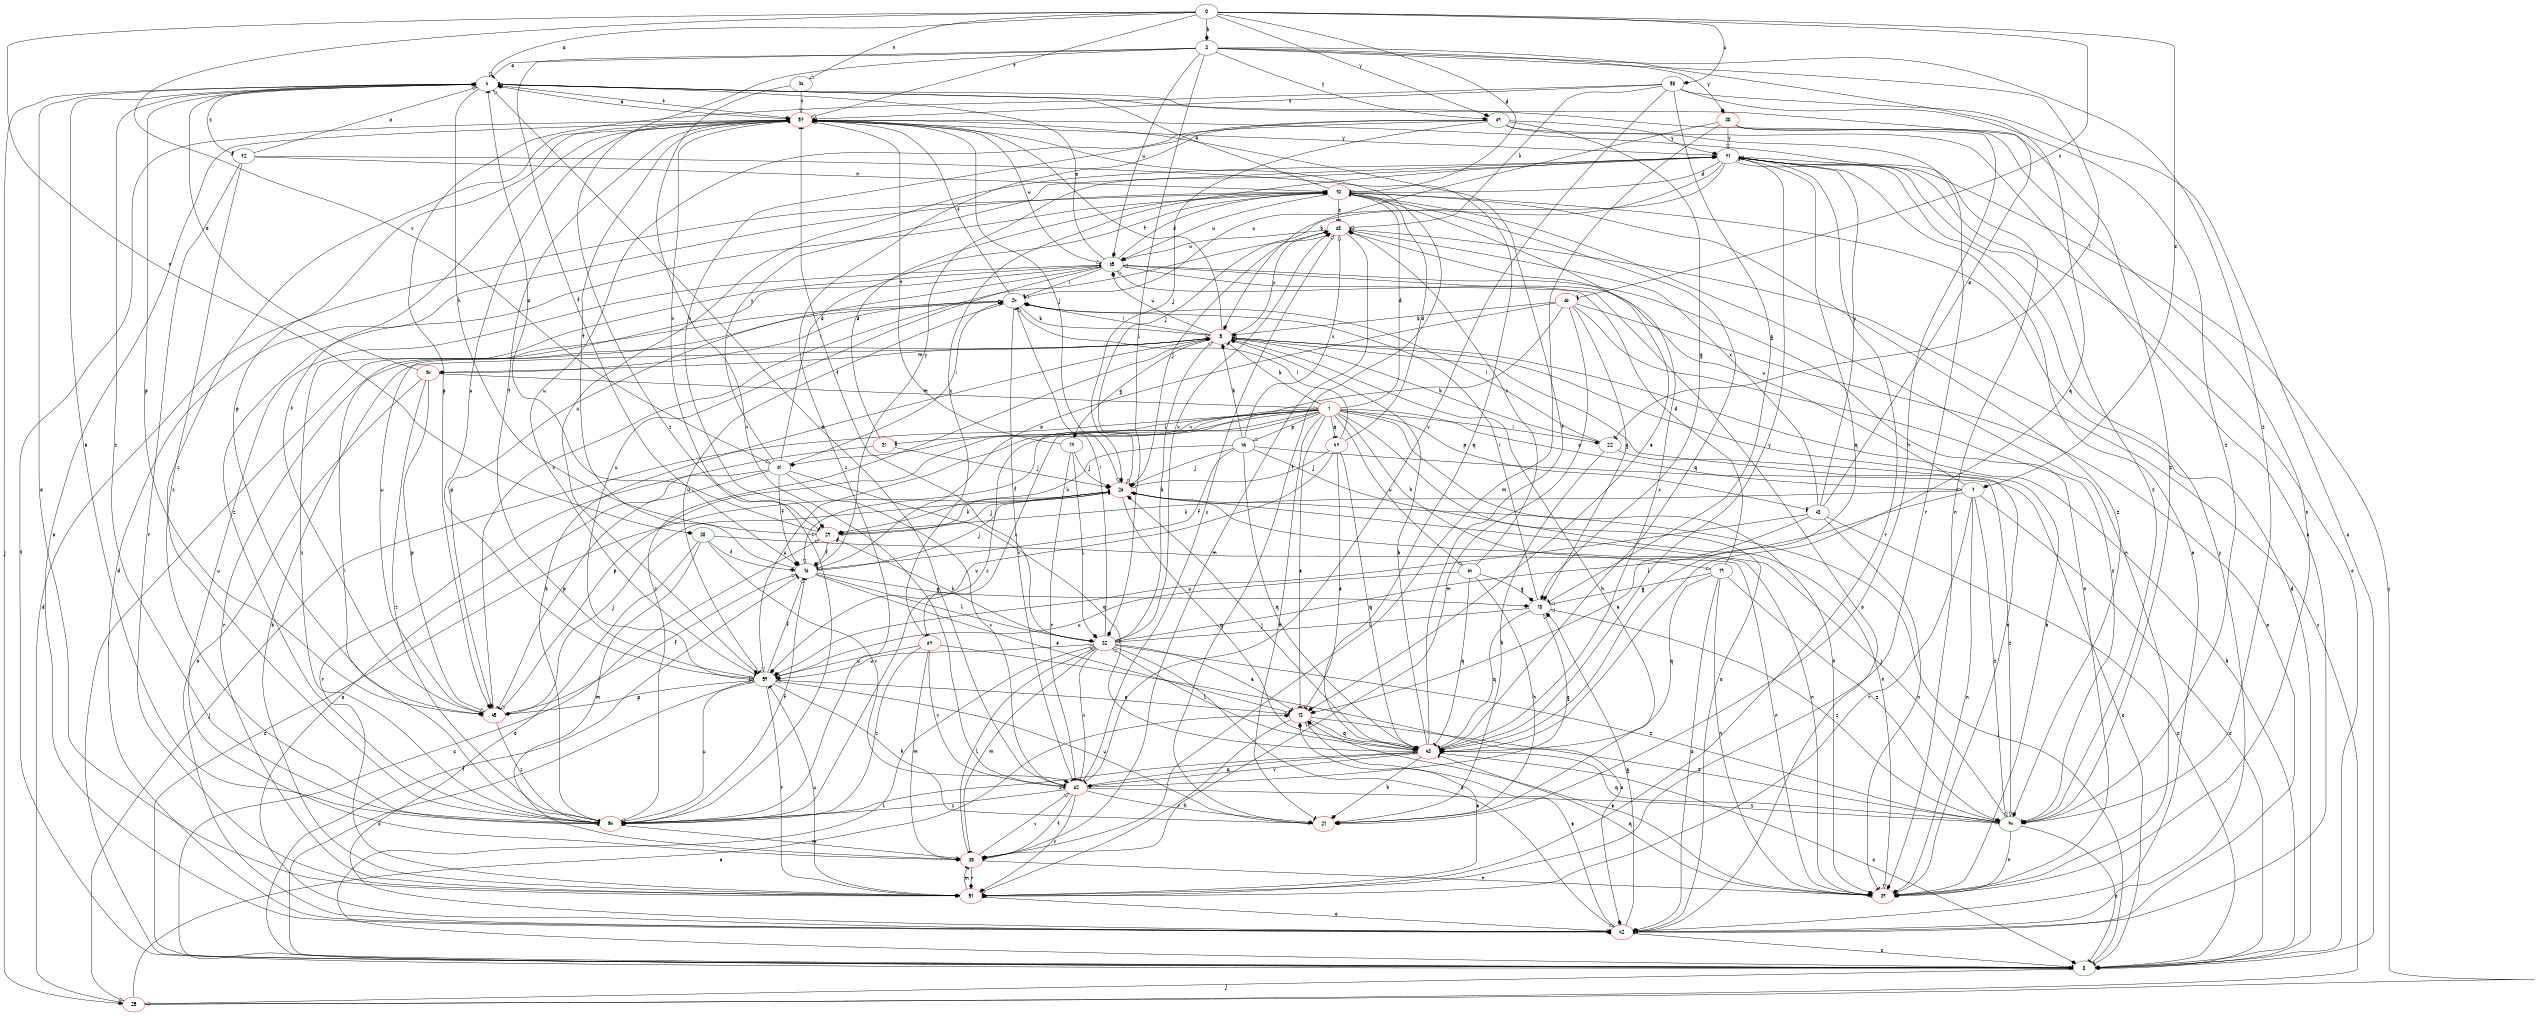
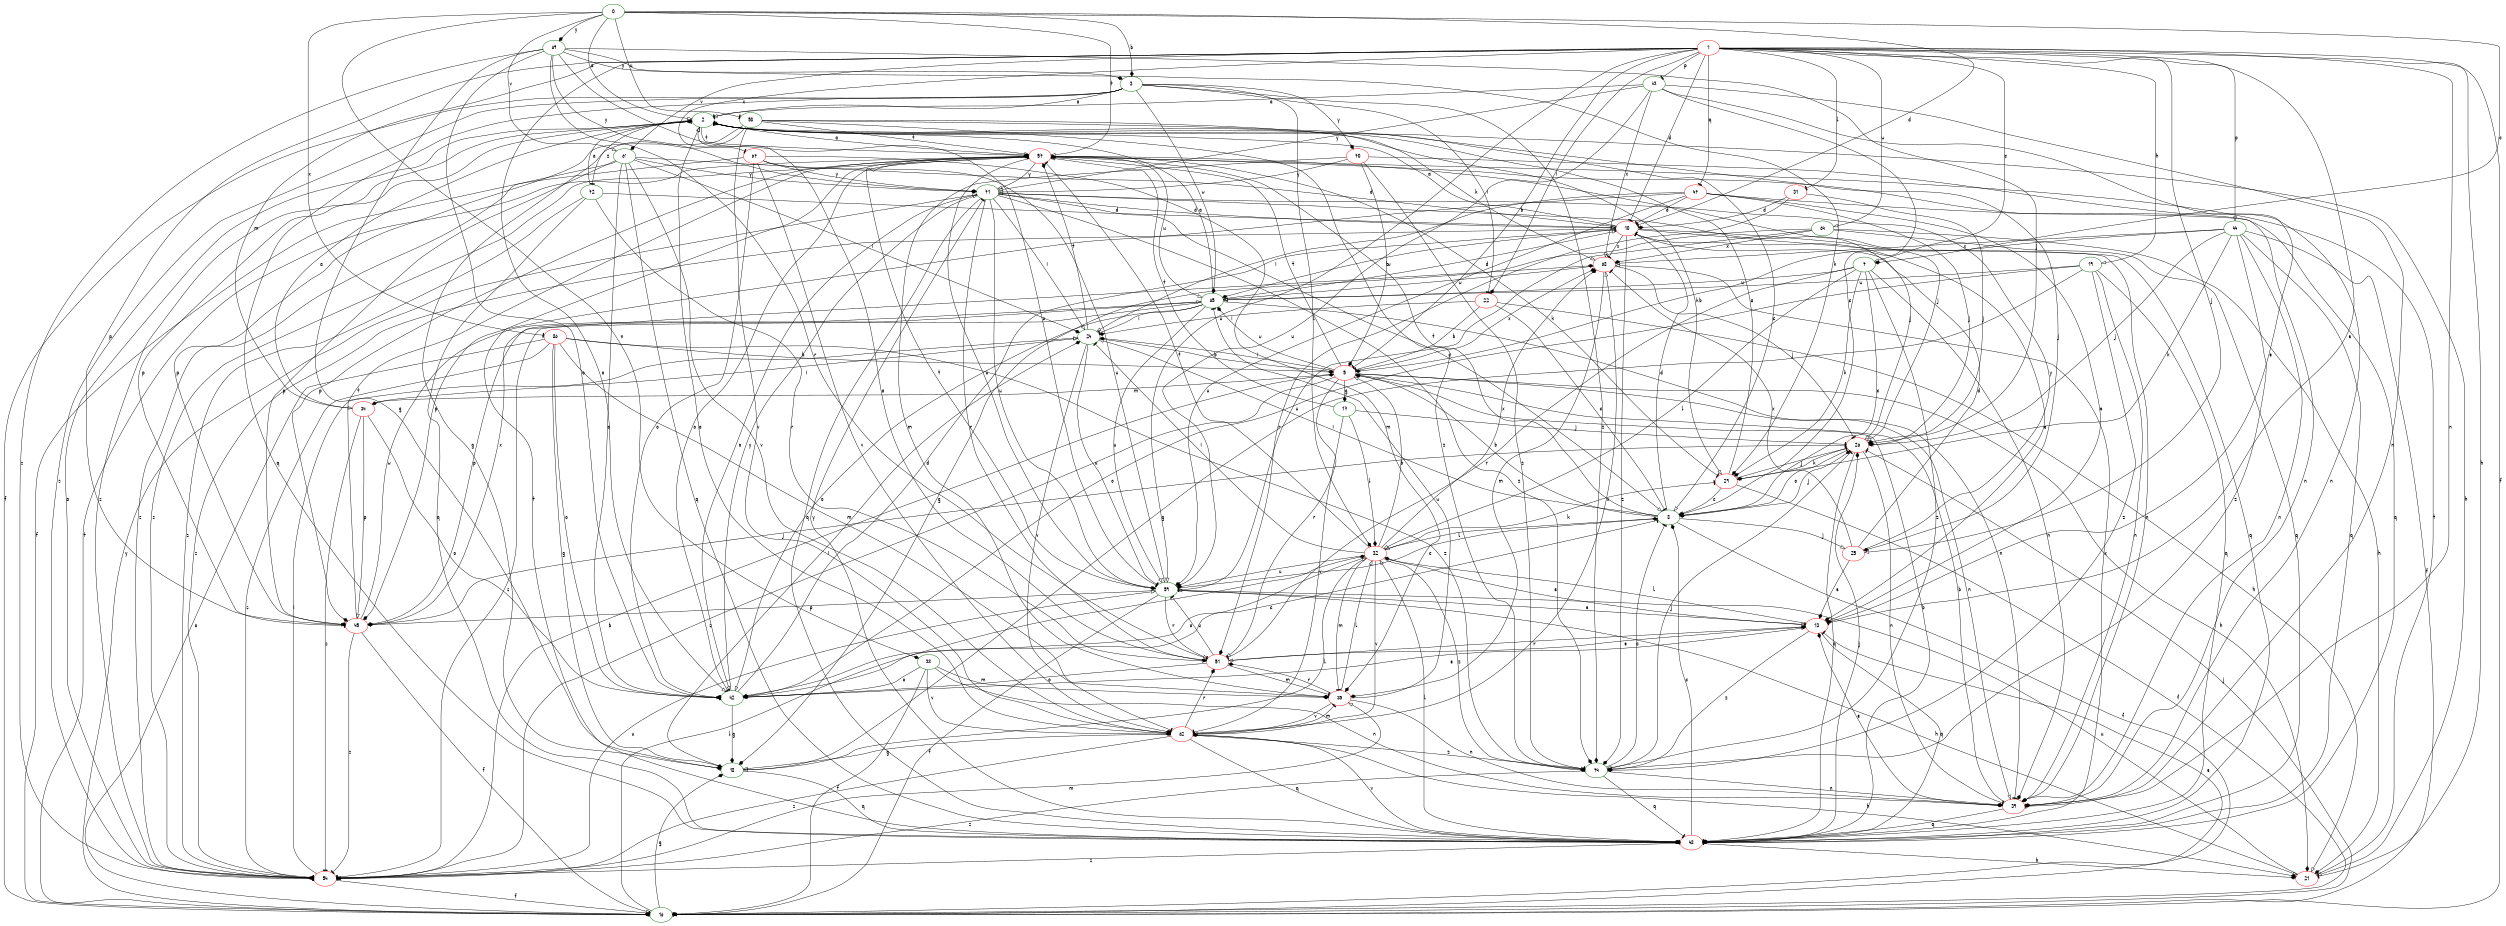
  strict digraph {
    fontname="Patrick Hand"
    node [color=red fontname="Patrick Hand"]
    edge [arrowhead=diamond fontname="Patrick Hand"]
    0 [color=darkgreen]
-   2 [color=darkgreen label=4]
+   2 [color=darkgreen]
    3 [color=darkgreen]
    7 [color=darkgreen]
    10
-   36 [color=darkgreen]
    38 [color=darkgreen]
    57
    58 [color=darkgreen]
    61 [color=darkgreen]
-   66
+   66 [label=86]
    69 [color=darkgreen]
    21
    25
    45
    29
    54
    72 [color=darkgreen]
    16 [color=darkgreen]
-   22 [color=darkgreen]
+   22
    32
    48
    65 [color=darkgreen]
-   70 [label=30]
+   70
    74 [color=darkgreen]
    39
    51
    8 [color=darkgreen]
    13
    68
    62
-   42
+   42 [color=darkgreen]
    35
    59 [color=darkgreen]
    26
    71 [color=darkgreen]
    18 [color=darkgreen]
    24 [color=darkgreen]
    5
    1
    19 [color=darkgreen]
    31
    34
    43 [color=darkgreen]
    44 [color=darkgreen]
    47
    64 [color=darkgreen]
    67
    17 [color=darkgreen]
    0 -> 2 [arrowhead=onormal label=a]
    0 -> 3 [label=b]
    0 -> 7 [label=c]
    0 -> 10 [arrowhead=tee label=d]
-   0 -> 36 [arrowhead=onormal label=n]
    0 -> 38 [label=n]
    0 -> 57 [arrowhead=onormal label=t]
-   0 -> 58 [label=u]
+   0 -> 58 [arrowhead=tee label=u]
    0 -> 61 [arrowhead=onormal label=v]
    0 -> 66 [arrowhead=tee label=x]
    0 -> 69 [label=y]
    2 -> 57 [label=t]
    2 -> 21 [arrowhead=onormal label=h]
    2 -> 25 [label=j]
    2 -> 45 [arrowhead=tee label=p]
    2 -> 29 [arrowhead=onormal label=k]
    2 -> 54 [arrowhead=onormal label=s]
    2 -> 72 [arrowhead=tee label=z]
    3 -> 2 [arrowhead=tee label=a]
-   3 -> 69 [label=y]
+   69 -> 3 [label=y]
    3 -> 54 [arrowhead=tee label=s]
    3 -> 16 [label=f]
    3 -> 22 [arrowhead=tee label=i]
    3 -> 32 [label=l]
    3 -> 48 [label=q]
    3 -> 65 [label=w]
    3 -> 70 [label=y]
    3 -> 74 [label=z]
    7 -> 29 [label=k]
    7 -> 32 [arrowhead=onormal label=l]
    7 -> 65 [arrowhead=onormal label=w]
    7 -> 74 [arrowhead=onormal label=z]
    7 -> 39 [label=n]
    7 -> 51 [arrowhead=tee label=r]
    7 -> 8 [label=c]
    10 -> 2 [arrowhead=tee label=a]
    10 -> 54 [arrowhead=tee label=s]
    10 -> 48 [arrowhead=tee label=q]
    10 -> 65 [label=w]
    10 -> 74 [label=z]
    10 -> 39 [label=n]
    10 -> 13 [label=e]
-   10 -> 68 [arrowhead=tee label=c]
-   36 -> 57 [arrowhead=onormal label=t]
-   36 -> 62 [arrowhead=onormal label=v]
+   10 -> 68 [arrowhead=tee label=x]
    38 -> 16 [label=f]
    38 -> 39 [label=n]
    38 -> 62 [label=v]
    38 -> 42 [label=o]
    38 -> 35 [label=m]
    57 -> 2 [label=a]
    57 -> 45 [label=p]
    57 -> 29 [arrowhead=tee label=k]
    57 -> 54 [arrowhead=tee label=s]
    57 -> 65 [arrowhead=onormal label=w]
    57 -> 39 [label=n]
    57 -> 42 [arrowhead=tee label=o]
    57 -> 59 [arrowhead=onormal label=u]
    57 -> 26 [arrowhead=onormal label=j]
    57 -> 71 [arrowhead=onormal label=y]
    58 -> 57 [arrowhead=onormal label=t]
    58 -> 45 [label=p]
    58 -> 74 [label=z]
    58 -> 8 [arrowhead=onormal label=c]
    58 -> 68 [arrowhead=onormal label=k]
    58 -> 62 [arrowhead=tee label=v]
    58 -> 18 [arrowhead=tee label=g]
    61 -> 10 [arrowhead=onormal label=d]
    61 -> 45 [arrowhead=tee label=p]
    61 -> 16 [label=f]
    61 -> 48 [arrowhead=onormal label=q]
    61 -> 62 [arrowhead=tee label=v]
    61 -> 42 [arrowhead=tee label=o]
    61 -> 71 [arrowhead=onormal label=y]
    61 -> 24 [label=i]
    66 -> 54 [arrowhead=tee label=s]
    66 -> 16 [arrowhead=tee label=o]
    66 -> 74 [arrowhead=tee label=z]
    66 -> 42 [arrowhead=onormal label=o]
    66 -> 35 [label=m]
    66 -> 18 [label=g]
    66 -> 5 [label=b]
    69 -> 29 [label=k]
    69 -> 54 [arrowhead=tee label=s]
    69 -> 51 [arrowhead=tee label=r]
    69 -> 42 [arrowhead=tee label=o]
    69 -> 59 [arrowhead=tee label=u]
    69 -> 26 [label=j]
    69 -> 71 [label=y]
    69 -> 18 [label=g]
    21 -> 57 [arrowhead=tee label=t]
    21 -> 59 [arrowhead=onormal label=u]
    25 -> 10 [arrowhead=tee label=d]
    25 -> 13 [label=e]
    25 -> 68 [arrowhead=tee label=x]
    25 -> 71 [arrowhead=onormal label=y]
    45 -> 57 [arrowhead=tee label=t]
    45 -> 54 [arrowhead=tee label=s]
    45 -> 16 [arrowhead=onormal label=f]
    45 -> 65 [arrowhead=onormal label=w]
    45 -> 68 [label=x]
    45 -> 26 [arrowhead=tee label=j]
    29 -> 2 [arrowhead=tee label=a]
    29 -> 16 [label=f]
-   8 -> 29 [arrowhead=onormal label=c]
+   29 -> 8 [arrowhead=onormal label=c]
    29 -> 26 [arrowhead=tee label=j]
    54 -> 2 [label=a]
    54 -> 16 [arrowhead=tee label=f]
    54 -> 35 [arrowhead=onormal label=m]
    54 -> 59 [arrowhead=onormal label=u]
    54 -> 24 [arrowhead=onormal label=i]
    54 -> 5 [label=b]
    72 -> 2 [arrowhead=onormal label=a]
-   72 -> 10 [arrowhead=onormal label=n]
+   72 -> 10 [arrowhead=onormal label=d]
    72 -> 54 [arrowhead=tee label=s]
    72 -> 48 [label=q]
    72 -> 51 [arrowhead=onormal label=r]
    16 -> 57 [arrowhead=tee label=t]
    16 -> 32 [label=l]
    16 -> 13 [arrowhead=tee label=e]
    16 -> 26 [arrowhead=tee label=j]
    16 -> 71 [arrowhead=onormal label=y]
    16 -> 18 [label=g]
    22 -> 21 [arrowhead=onormal label=h]
    22 -> 8 [arrowhead=tee label=c]
    22 -> 24 [label=i]
    22 -> 5 [arrowhead=tee label=b]
    32 -> 57 [arrowhead=tee label=t]
    32 -> 29 [arrowhead=tee label=k]
    32 -> 74 [arrowhead=tee label=z]
    32 -> 13 [arrowhead=tee label=e]
    32 -> 68 [label=x]
    32 -> 62 [arrowhead=tee label=v]
    32 -> 42 [arrowhead=onormal label=o]
    32 -> 35 [arrowhead=tee label=m]
    32 -> 59 [label=u]
    32 -> 24 [arrowhead=tee label=i]
    32 -> 5 [arrowhead=onormal label=b]
    48 -> 57 [label=t]
    48 -> 21 [label=h]
    48 -> 54 [arrowhead=tee label=s]
    48 -> 32 [arrowhead=onormal label=l]
    48 -> 8 [label=c]
    48 -> 68 [arrowhead=onormal label=x]
    48 -> 62 [label=v]
    48 -> 26 [label=j]
    48 -> 71 [arrowhead=tee label=y]
    48 -> 5 [label=b]
    65 -> 2 [arrowhead=tee label=a]
    65 -> 10 [arrowhead=onormal label=d]
    65 -> 45 [label=p]
    65 -> 54 [arrowhead=tee label=s]
    65 -> 39 [arrowhead=tee label=n]
    65 -> 42 [arrowhead=onormal label=o]
    65 -> 59 [arrowhead=onormal label=u]
    65 -> 24 [arrowhead=tee label=i]
    70 -> 74 [arrowhead=onormal label=z]
    70 -> 39 [arrowhead=onormal label=n]
    70 -> 35 [label=m]
    70 -> 71 [arrowhead=onormal label=y]
    70 -> 5 [label=b]
-   74 -> 18 [arrowhead=onormal label=s]
+   74 -> 54 [arrowhead=onormal label=s]
    74 -> 48 [arrowhead=tee label=q]
    74 -> 39 [label=n]
    74 -> 8 [arrowhead=tee label=c]
-   74 -> 26 [label=j]
+   74 -> 26 [arrowhead=tee label=j]
    39 -> 48 [arrowhead=tee label=q]
    39 -> 13 [label=e]
    39 -> 5 [arrowhead=onormal label=b]
    51 -> 2 [arrowhead=onormal label=a]
    51 -> 13 [label=e]
    51 -> 42 [arrowhead=onormal label=o]
    51 -> 35 [arrowhead=tee label=m]
    51 -> 59 [arrowhead=tee label=u]
-   51 -> 5 [label=b]
    8 -> 10 [arrowhead=tee label=d]
    8 -> 57 [label=t]
    8 -> 25 [arrowhead=onormal label=j]
    8 -> 16 [arrowhead=tee label=f]
    8 -> 32 [arrowhead=onormal label=l]
-   8 -> 26 [arrowhead=onormal label=j]
+   8 -> 26 [label=j]
    8 -> 24 [arrowhead=onormal label=i]
    8 -> 5 [arrowhead=onormal label=b]
+   13 -> 32 [label=l]
    13 -> 48 [arrowhead=tee label=q]
-   13 -> 74 [arrowhead=onormal label=z]
+   13 -> 74 [label=z]
    13 -> 51 [arrowhead=onormal label=r]
    68 -> 65 [arrowhead=onormal label=w]
    68 -> 35 [label=m]
    68 -> 26 [arrowhead=tee label=j]
    62 -> 2 [arrowhead=onormal label=a]
    62 -> 21 [label=h]
    62 -> 54 [label=s]
    62 -> 48 [arrowhead=onormal label=q]
-   62 -> 74 [arrowhead=onormal label=z]
+   62 -> 74 [arrowhead=tee label=z]
    62 -> 51 [label=r]
    62 -> 68 [arrowhead=onormal label=x]
-   62 -> 35 [arrowhead=tee label=t]
+   62 -> 35 [arrowhead=tee label=m]
    62 -> 18 [arrowhead=onormal label=g]
    42 -> 10 [arrowhead=tee label=d]
    42 -> 8 [arrowhead=tee label=c]
    42 -> 13 [arrowhead=onormal label=e]
    42 -> 71 [arrowhead=onormal label=y]
    42 -> 18 [label=g]
    35 -> 32 [arrowhead=onormal label=l]
    35 -> 65 [arrowhead=tee label=w]
    35 -> 39 [arrowhead=onormal label=n]
    35 -> 51 [label=r]
    35 -> 62 [arrowhead=onormal label=v]
    59 -> 57 [arrowhead=tee label=t]
    59 -> 21 [arrowhead=onormal label=h]
    59 -> 45 [label=p]
    59 -> 16 [arrowhead=onormal label=f]
    59 -> 51 [arrowhead=onormal label=r]
    59 -> 8 [label=c]
    59 -> 13 [arrowhead=onormal label=e]
    26 -> 29 [arrowhead=onormal label=k]
    26 -> 48 [label=q]
    26 -> 39 [arrowhead=tee label=n]
-   26 -> 8 [arrowhead=onormal label=c]
+   26 -> 8 [arrowhead=onormal label=o]
    71 -> 10 [arrowhead=onormal label=d]
    71 -> 48 [label=q]
    71 -> 74 [label=z]
    71 -> 51 [label=r]
    71 -> 8 [arrowhead=onormal label=c]
    71 -> 42 [arrowhead=onormal label=o]
    71 -> 59 [label=u]
    71 -> 26 [arrowhead=onormal label=j]
-   71 -> 24 [arrowhead=onormal label=u]
+   71 -> 24 [arrowhead=onormal label=i]
    18 -> 32 [arrowhead=onormal label=l]
    18 -> 48 [arrowhead=tee label=q]
    18 -> 24 [label=i]
    24 -> 57 [label=t]
    24 -> 62 [arrowhead=tee label=v]
    24 -> 59 [arrowhead=tee label=u]
    24 -> 5 [arrowhead=onormal label=b]
    5 -> 57 [arrowhead=onormal label=t]
    5 -> 21 [label=h]
    5 -> 54 [arrowhead=onormal label=s]
    5 -> 65 [label=w]
    5 -> 39 [arrowhead=onormal label=n]
    5 -> 51 [arrowhead=onormal label=r]
    5 -> 68 [label=x]
    5 -> 24 [label=i]
    5 -> 34 [label=m]
    5 -> 17 [label=g]
    1 -> 7 [arrowhead=onormal label=c]
    1 -> 10 [arrowhead=tee label=d]
    1 -> 61 [label=v]
    1 -> 21 [arrowhead=tee label=h]
    1 -> 25 [arrowhead=onormal label=j]
    1 -> 45 [arrowhead=onormal label=p]
    1 -> 16 [arrowhead=onormal label=f]
    1 -> 22 [label=i]
    1 -> 39 [label=n]
    1 -> 13 [arrowhead=tee label=e]
    1 -> 42 [arrowhead=onormal label=o]
    1 -> 59 [arrowhead=onormal label=u]
    1 -> 5 [arrowhead=tee label=b]
    1 -> 19 [arrowhead=onormal label=h]
    1 -> 31 [arrowhead=tee label=l]
-   34 -> 1 [arrowhead=onormal label=m]
+   1 -> 34 [arrowhead=onormal label=m]
    1 -> 43 [arrowhead=tee label=p]
    1 -> 44 [arrowhead=onormal label=p]
    1 -> 47 [arrowhead=tee label=q]
    1 -> 64 [arrowhead=onormal label=w]
    1 -> 67 [arrowhead=tee label=x]
    19 -> 48 [label=q]
-   19 -> 65 [arrowhead=onormal label=d]
+   19 -> 65 [arrowhead=onormal label=w]
    19 -> 74 [label=z]
    19 -> 39 [arrowhead=onormal label=n]
    19 -> 42 [label=o]
    19 -> 18 [arrowhead=onormal label=g]
    31 -> 10 [label=d]
    31 -> 51 [label=r]
    31 -> 26 [label=j]
    34 -> 2 [arrowhead=tee label=a]
    34 -> 45 [arrowhead=onormal label=p]
    34 -> 54 [arrowhead=tee label=s]
    34 -> 42 [arrowhead=tee label=o]
    34 -> 24 [arrowhead=onormal label=i]
    43 -> 2 [arrowhead=onormal label=a]
    43 -> 39 [arrowhead=tee label=n]
    43 -> 8 [label=c]
    43 -> 13 [label=e]
    43 -> 68 [arrowhead=onormal label=x]
    43 -> 59 [label=u]
    43 -> 71 [arrowhead=onormal label=y]
    44 -> 29 [label=k]
    44 -> 16 [arrowhead=onormal label=f]
    44 -> 48 [label=q]
    44 -> 74 [arrowhead=onormal label=z]
    44 -> 39 [arrowhead=onormal label=n]
    44 -> 68 [arrowhead=onormal label=x]
    44 -> 26 [label=j]
    44 -> 5 [label=b]
    47 -> 10 [arrowhead=tee label=d]
+   47 -> 45 [label=p]
    47 -> 48 [arrowhead=onormal label=q]
    47 -> 13 [arrowhead=tee label=e]
    47 -> 59 [label=u]
    47 -> 26 [arrowhead=onormal label=j]
    47 -> 24 [arrowhead=onormal label=i]
    64 -> 21 [label=h]
    64 -> 48 [arrowhead=tee label=q]
    64 -> 68 [label=x]
    64 -> 59 [arrowhead=tee label=u]
    64 -> 18 [label=g]
    67 -> 54 [label=s]
-   67 -> 62 [arrowhead=tee label=v]
+   67 -> 62 [label=v]
    67 -> 42 [label=o]
    67 -> 35 [label=m]
    67 -> 59 [arrowhead=onormal label=u]
    67 -> 71 [label=y]
    17 -> 57 [arrowhead=onormal label=t]
    17 -> 32 [label=l]
-   17 -> 62 [arrowhead=tee label=r]
-   17 -> 26 [label=j]
+   17 -> 62 [arrowhead=tee label=v]
+   17 -> 26 [arrowhead=tee label=j]
  }
